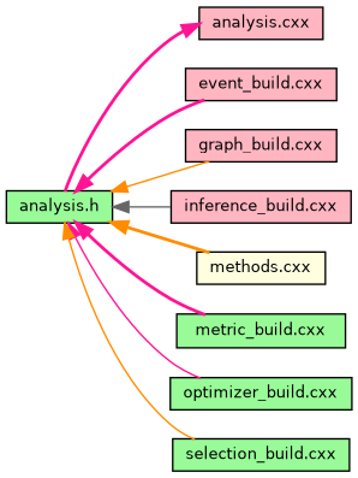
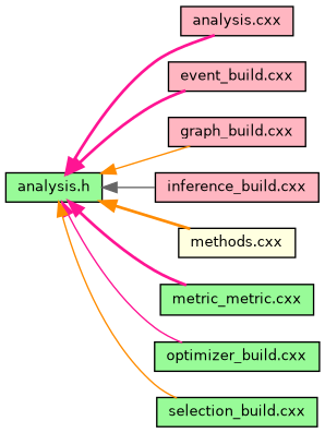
  digraph {
    rankdir=LR
    node [color=black fillcolor=palegreen fontname=Helvetica fontsize=10 shape=record style=filled]
    edge [color=deeppink dir=back fontname=Helvetica fontsize=10 labelfontname=Helvetica labelfontsize=10 style=bold]
    n1 [fontcolor=black height=0.2 label="analysis.h" width=0.4]
    n2 [fillcolor=lightpink height=0.2 label="analysis.cxx" width=0.4]
    n3 [fillcolor=lightpink height=0.2 label="event_build.cxx" width=0.4]
    n4 [fillcolor=lightpink height=0.2 label="graph_build.cxx" width=0.4]
    n5 [fillcolor=lightpink height=0.2 label="inference_build.cxx" width=0.4]
    n6 [fillcolor=lightyellow height=0.2 label="methods.cxx" width=0.4]
-   n7 [height=0.2 label="metric_build.cxx" width=0.4]
+   n7 [height=0.2 label="metric_metric.cxx" width=0.4]
    n8 [height=0.2 label="optimizer_build.cxx" width=0.4]
    n9 [height=0.2 label="selection_build.cxx" width=0.4]
-   n2 -> n1
+   n1 -> n2
    n1 -> n3
    n1 -> n4 [color=darkorange style=solid]
    n1 -> n5 [color=gray40 style=solid]
    n1 -> n6 [color=darkorange]
    n1 -> n7
    n1 -> n8 [style=solid]
    n1 -> n9 [color=darkorange style=solid]
  }
